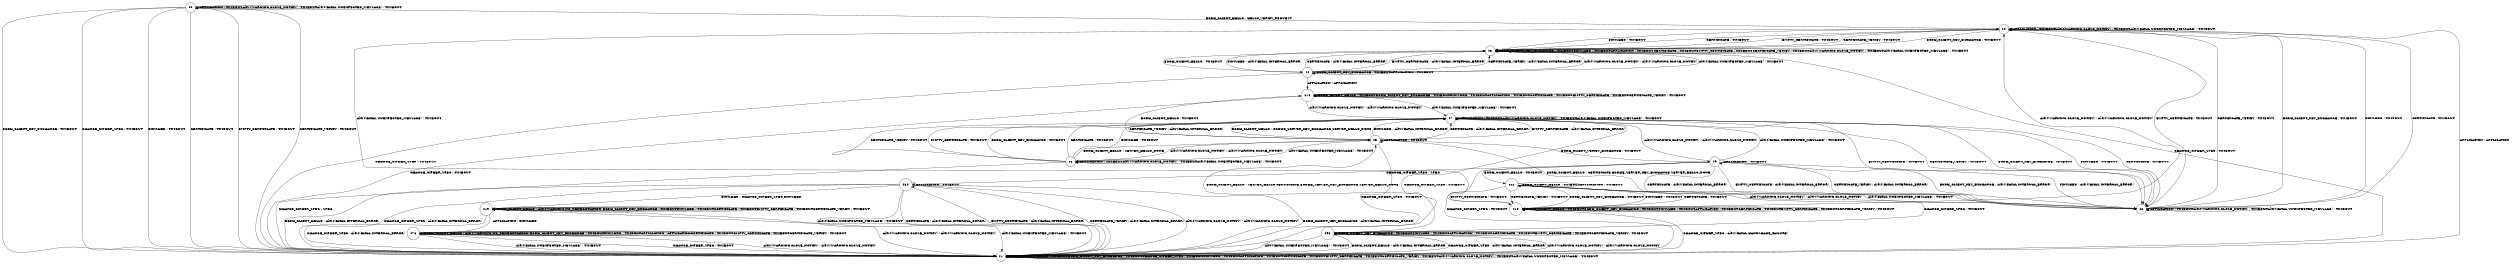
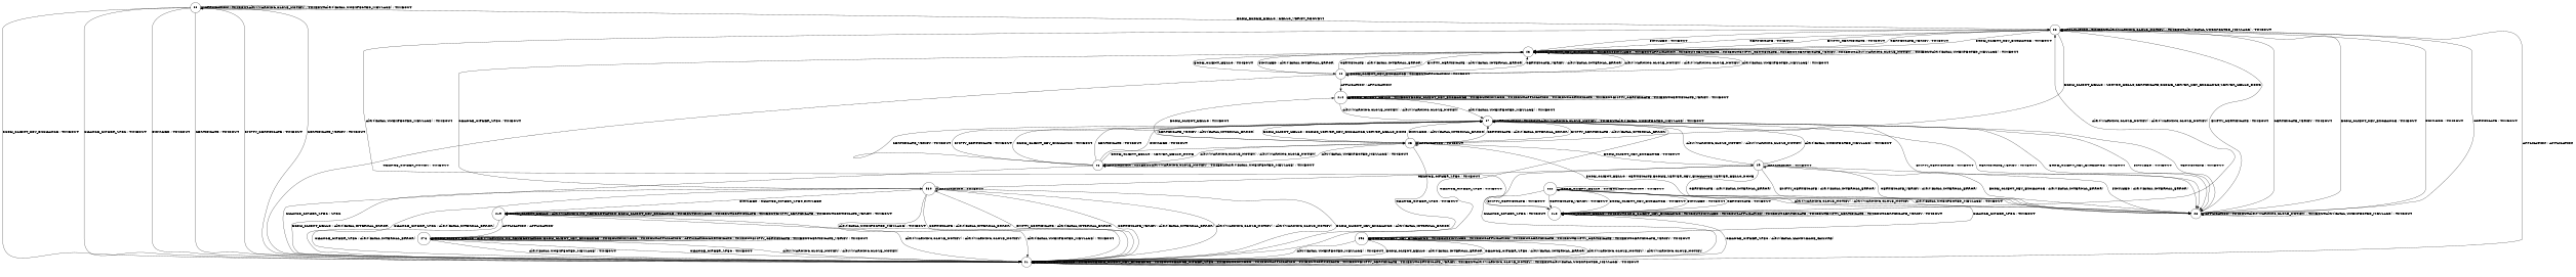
  digraph {
    node [shape=circle]
    n1 [label=s0]
    n2 [label=s1]
    n3 [label=s2]
    n4 [label=s3]
    n5 [label=s5]
    n6 [label=s4]
    n7 [label=s14]
    n8 [label=s6]
    n9 [label=s7]
    n10 [label=s9]
    n11 [label=s8]
    n12 [label=s30]
    n13 [label=s22]
    n14 [label=s19]
    n15 [label=s93]
    n16 [label=s15]
    n17 [label=s76]
    n1 -> n1 [label="APPLICATION / TIMEOUT"]
    n1 -> n1 [label="Alert(WARNING,CLOSE_NOTIFY) / TIMEOUT"]
    n1 -> n1 [label="Alert(FATAL,UNEXPECTED_MESSAGE) / TIMEOUT"]
    n1 -> n2 [label="ECDH_CLIENT_KEY_EXCHANGE / TIMEOUT"]
    n1 -> n2 [label="CHANGE_CIPHER_SPEC / TIMEOUT"]
    n1 -> n2 [label="FINISHED / TIMEOUT"]
    n1 -> n2 [label="CERTIFICATE / TIMEOUT"]
    n1 -> n2 [label="EMPTY_CERTIFICATE / TIMEOUT"]
    n1 -> n2 [label="CERTIFICATE_VERIFY / TIMEOUT"]
-   n1 -> n3 [label="ECDH_CLIENT_HELLO / HELLO_VERIFY_REQUEST"]
+   n1 -> n3 [label="ECDH_ECDHE_HELLO / HELLO_VERIFY_REQUEST"]
    n2 -> n2 [label="ECDH_CLIENT_HELLO / TIMEOUT"]
    n2 -> n2 [label="ECDH_CLIENT_KEY_EXCHANGE / TIMEOUT"]
    n2 -> n2 [label="CHANGE_CIPHER_SPEC / TIMEOUT"]
    n2 -> n2 [label="FINISHED / TIMEOUT"]
    n2 -> n2 [label="APPLICATION / TIMEOUT"]
    n2 -> n2 [label="CERTIFICATE / TIMEOUT"]
    n2 -> n2 [label="EMPTY_CERTIFICATE / TIMEOUT"]
    n2 -> n2 [label="CERTIFICATE_VERIFY / TIMEOUT"]
    n2 -> n2 [label="Alert(WARNING,CLOSE_NOTIFY) / TIMEOUT"]
    n2 -> n2 [label="Alert(FATAL,UNEXPECTED_MESSAGE) / TIMEOUT"]
    n3 -> n2 [label="APPLICATION / APPLICATION"]
    n3 -> n3 [label="APPLICATION / TIMEOUT"]
    n3 -> n3 [label="Alert(WARNING,CLOSE_NOTIFY) / TIMEOUT"]
    n3 -> n3 [label="Alert(FATAL,UNEXPECTED_MESSAGE) / TIMEOUT"]
    n3 -> n4 [label="ECDH_CLIENT_KEY_EXCHANGE / TIMEOUT"]
    n3 -> n4 [label="FINISHED / TIMEOUT"]
    n3 -> n4 [label="CERTIFICATE / TIMEOUT"]
    n3 -> n4 [label="EMPTY_CERTIFICATE / TIMEOUT"]
    n3 -> n4 [label="CERTIFICATE_VERIFY / TIMEOUT"]
-   n15 -> n5 [label="ECDH_CLIENT_HELLO / SERVER_HELLO,CERTIFICATE,ECDHE_SERVER_KEY_EXCHANGE,SERVER_HELLO_DONE"]
-   n4 -> n2 [label="CHANGE_CIPHER_SPEC / TIMEOUT"]
+   n3 -> n5 [label="ECDH_CLIENT_HELLO / SERVER_HELLO,CERTIFICATE,ECDHE_SERVER_KEY_EXCHANGE,SERVER_HELLO_DONE"]
+   n4 -> n12 [label="CHANGE_CIPHER_SPEC / TIMEOUT"]
    n4 -> n4 [label="ECDH_CLIENT_KEY_EXCHANGE / TIMEOUT"]
    n4 -> n4 [label="FINISHED / TIMEOUT"]
    n4 -> n4 [label="APPLICATION / TIMEOUT"]
    n4 -> n4 [label="CERTIFICATE / TIMEOUT"]
    n4 -> n4 [label="EMPTY_CERTIFICATE / TIMEOUT"]
    n4 -> n4 [label="CERTIFICATE_VERIFY / TIMEOUT"]
    n4 -> n4 [label="Alert(WARNING,CLOSE_NOTIFY) / TIMEOUT"]
    n4 -> n4 [label="Alert(FATAL,UNEXPECTED_MESSAGE) / TIMEOUT"]
    n4 -> n6 [label="ECDH_CLIENT_HELLO / TIMEOUT"]
    n5 -> n2 [label="CHANGE_CIPHER_SPEC / TIMEOUT"]
    n5 -> n5 [label="APPLICATION / TIMEOUT"]
    n5 -> n7 [label="ECDH_CLIENT_HELLO / TIMEOUT"]
    n5 -> n8 [label="Alert(WARNING,CLOSE_NOTIFY) / Alert(WARNING,CLOSE_NOTIFY)"]
    n5 -> n8 [label="Alert(FATAL,UNEXPECTED_MESSAGE) / TIMEOUT"]
    n5 -> n9 [label="FINISHED / Alert(FATAL,INTERNAL_ERROR)"]
    n5 -> n9 [label="CERTIFICATE / Alert(FATAL,INTERNAL_ERROR)"]
    n5 -> n9 [label="EMPTY_CERTIFICATE / Alert(FATAL,INTERNAL_ERROR)"]
    n5 -> n9 [label="CERTIFICATE_VERIFY / Alert(FATAL,INTERNAL_ERROR)"]
-   n5 -> n10 [label="ECDH_CLIENT_VERIFY_EXCHANGE / TIMEOUT"]
-   n6 -> n2 [label="CHANGE_CIPHER_SPEC / TIMEOUT"]
+   n5 -> n10 [label="ECDH_CLIENT_KEY_EXCHANGE / TIMEOUT"]
+   n6 -> n2 [label="CHANGE_CIPHER_NOTIFY / TIMEOUT"]
    n6 -> n4 [label="FINISHED / Alert(FATAL,INTERNAL_ERROR)"]
    n6 -> n4 [label="CERTIFICATE / Alert(FATAL,INTERNAL_ERROR)"]
    n6 -> n4 [label="EMPTY_CERTIFICATE / Alert(FATAL,INTERNAL_ERROR)"]
    n6 -> n4 [label="CERTIFICATE_VERIFY / Alert(FATAL,INTERNAL_ERROR)"]
    n6 -> n4 [label="Alert(WARNING,CLOSE_NOTIFY) / Alert(WARNING,CLOSE_NOTIFY)"]
    n6 -> n4 [label="Alert(FATAL,UNEXPECTED_MESSAGE) / TIMEOUT"]
    n6 -> n6 [label="ECDH_CLIENT_KEY_EXCHANGE / TIMEOUT"]
    n6 -> n6 [label="APPLICATION / TIMEOUT"]
    n6 -> n7 [label="APPLICATION / APPLICATION"]
-   n7 -> n2 [label="CHANGE_CIPHER_SPEC / TIMEOUT"]
    n7 -> n7 [label="ECDH_CLIENT_HELLO / TIMEOUT"]
    n7 -> n7 [label="ECDH_CLIENT_KEY_EXCHANGE / TIMEOUT"]
    n7 -> n7 [label="FINISHED / TIMEOUT"]
    n7 -> n7 [label="APPLICATION / TIMEOUT"]
    n7 -> n7 [label="CERTIFICATE / TIMEOUT"]
    n7 -> n7 [label="EMPTY_CERTIFICATE / TIMEOUT"]
    n7 -> n7 [label="CERTIFICATE_VERIFY / TIMEOUT"]
    n7 -> n9 [label="Alert(WARNING,CLOSE_NOTIFY) / Alert(WARNING,CLOSE_NOTIFY)"]
    n7 -> n9 [label="Alert(FATAL,UNEXPECTED_MESSAGE) / TIMEOUT"]
    n8 -> n2 [label="CHANGE_CIPHER_SPEC / SPEC"]
    n8 -> n5 [label="ECDH_CLIENT_HELLO / SERVER_HELLO_DONE"]
    n8 -> n8 [label="APPLICATION / TIMEOUT"]
    n8 -> n8 [label="Alert(WARNING,CLOSE_NOTIFY) / TIMEOUT"]
    n8 -> n8 [label="Alert(FATAL,UNEXPECTED_MESSAGE) / TIMEOUT"]
    n8 -> n9 [label="ECDH_CLIENT_KEY_EXCHANGE / TIMEOUT"]
    n8 -> n9 [label="FINISHED / TIMEOUT"]
    n8 -> n9 [label="CERTIFICATE / TIMEOUT"]
    n8 -> n9 [label="EMPTY_CERTIFICATE / TIMEOUT"]
    n8 -> n9 [label="CERTIFICATE_VERIFY / TIMEOUT"]
    n9 -> n2 [label="CHANGE_CIPHER_SPEC / TIMEOUT"]
    n9 -> n5 [label="ECDH_CLIENT_HELLO / ECDHE_SERVER_KEY_EXCHANGE,SERVER_HELLO_DONE"]
    n9 -> n9 [label="APPLICATION / TIMEOUT"]
    n9 -> n9 [label="Alert(WARNING,CLOSE_NOTIFY) / TIMEOUT"]
    n9 -> n9 [label="Alert(FATAL,UNEXPECTED_MESSAGE) / TIMEOUT"]
    n9 -> n11 [label="ECDH_CLIENT_KEY_EXCHANGE / TIMEOUT"]
    n9 -> n11 [label="FINISHED / TIMEOUT"]
    n9 -> n11 [label="CERTIFICATE / TIMEOUT"]
    n9 -> n11 [label="EMPTY_CERTIFICATE / TIMEOUT"]
    n9 -> n11 [label="CERTIFICATE_VERIFY / TIMEOUT"]
    n10 -> n2 [label="CHANGE_CIPHER_SPEC / TIMEOUT"]
    n10 -> n9 [label="Alert(WARNING,CLOSE_NOTIFY) / Alert(WARNING,CLOSE_NOTIFY)"]
    n10 -> n9 [label="Alert(FATAL,UNEXPECTED_MESSAGE) / TIMEOUT"]
    n10 -> n10 [label="APPLICATION / TIMEOUT"]
    n10 -> n11 [label="ECDH_CLIENT_KEY_EXCHANGE / Alert(FATAL,INTERNAL_ERROR)"]
    n10 -> n11 [label="FINISHED / Alert(FATAL,INTERNAL_ERROR)"]
    n10 -> n11 [label="CERTIFICATE / Alert(FATAL,INTERNAL_ERROR)"]
    n10 -> n11 [label="EMPTY_CERTIFICATE / Alert(FATAL,INTERNAL_ERROR)"]
    n10 -> n11 [label="CERTIFICATE_VERIFY / Alert(FATAL,INTERNAL_ERROR)"]
-   n10 -> n12 [label="CHANGE_CIPHER_SPEC / SPEC"]
-   n10 -> n13 [label="ECDH_CLIENT_HELLO / TIMEOUT"]
+   n10 -> n12 [label="CHANGE_CIPHER_SPEC / TIMEOUT"]
    n11 -> n3 [label="ECDH_CLIENT_KEY_EXCHANGE / TIMEOUT"]
    n11 -> n3 [label="FINISHED / TIMEOUT"]
    n11 -> n3 [label="CERTIFICATE / TIMEOUT"]
    n11 -> n3 [label="EMPTY_CERTIFICATE / TIMEOUT"]
    n11 -> n3 [label="CERTIFICATE_VERIFY / TIMEOUT"]
    n11 -> n5 [label="ECDH_CLIENT_HELLO / CERTIFICATE,ECDHE_SERVER_KEY_EXCHANGE,SERVER_HELLO_DONE"]
    n11 -> n11 [label="APPLICATION / TIMEOUT"]
    n11 -> n11 [label="Alert(WARNING,CLOSE_NOTIFY) / TIMEOUT"]
    n11 -> n11 [label="Alert(FATAL,UNEXPECTED_MESSAGE) / TIMEOUT"]
    n12 -> n2 [label="ECDH_CLIENT_HELLO / Alert(FATAL,INTERNAL_ERROR)"]
    n12 -> n2 [label="ECDH_CLIENT_KEY_EXCHANGE / Alert(FATAL,INTERNAL_ERROR)"]
    n12 -> n2 [label="CHANGE_CIPHER_SPEC / Alert(FATAL,INTERNAL_ERROR)"]
    n12 -> n2 [label="CERTIFICATE / Alert(FATAL,INTERNAL_ERROR)"]
    n12 -> n2 [label="EMPTY_CERTIFICATE / Alert(FATAL,INTERNAL_ERROR)"]
    n12 -> n2 [label="CERTIFICATE_VERIFY / Alert(FATAL,INTERNAL_ERROR)"]
    n12 -> n2 [label="Alert(WARNING,CLOSE_NOTIFY) / Alert(WARNING,CLOSE_NOTIFY)"]
    n12 -> n2 [label="Alert(FATAL,UNEXPECTED_MESSAGE) / TIMEOUT"]
    n12 -> n12 [label="APPLICATION / TIMEOUT"]
    n12 -> n14 [label="FINISHED / CHANGE_CIPHER_SPEC,FINISHED"]
    n13 -> n11 [label="Alert(WARNING,CLOSE_NOTIFY) / Alert(WARNING,CLOSE_NOTIFY)"]
    n13 -> n11 [label="Alert(FATAL,UNEXPECTED_MESSAGE) / TIMEOUT"]
    n13 -> n13 [label="ECDH_CLIENT_HELLO / TIMEOUT"]
    n13 -> n13 [label="APPLICATION / TIMEOUT"]
    n13 -> n15 [label="CHANGE_CIPHER_SPEC / TIMEOUT"]
    n13 -> n16 [label="ECDH_CLIENT_KEY_EXCHANGE / TIMEOUT"]
    n13 -> n16 [label="FINISHED / TIMEOUT"]
    n13 -> n16 [label="CERTIFICATE / TIMEOUT"]
    n13 -> n16 [label="EMPTY_CERTIFICATE / TIMEOUT"]
    n13 -> n16 [label="CERTIFICATE_VERIFY / TIMEOUT"]
    n14 -> n2 [label="CHANGE_CIPHER_SPEC / Alert(FATAL,INTERNAL_ERROR)"]
    n14 -> n2 [label="Alert(WARNING,CLOSE_NOTIFY) / Alert(WARNING,CLOSE_NOTIFY)"]
    n14 -> n2 [label="Alert(FATAL,UNEXPECTED_MESSAGE) / TIMEOUT"]
    n14 -> n14 [label="ECDH_CLIENT_HELLO / Alert(WARNING,NO_RENEGOTIATION)"]
    n14 -> n14 [label="ECDH_CLIENT_KEY_EXCHANGE / TIMEOUT"]
    n14 -> n14 [label="FINISHED / TIMEOUT"]
    n14 -> n14 [label="CERTIFICATE / TIMEOUT"]
    n14 -> n14 [label="EMPTY_CERTIFICATE / TIMEOUT"]
    n14 -> n14 [label="CERTIFICATE_VERIFY / TIMEOUT"]
-   n14 -> n17 [label="APPLICATION / FINISHED"]
+   n14 -> n17 [label="APPLICATION / APPLICATION"]
    n15 -> n2 [label="ECDH_CLIENT_HELLO / Alert(FATAL,INTERNAL_ERROR)"]
    n15 -> n2 [label="CHANGE_CIPHER_SPEC / Alert(FATAL,INTERNAL_ERROR)"]
    n15 -> n2 [label="Alert(WARNING,CLOSE_NOTIFY) / Alert(WARNING,CLOSE_NOTIFY)"]
    n15 -> n2 [label="Alert(FATAL,UNEXPECTED_MESSAGE) / TIMEOUT"]
    n15 -> n15 [label="ECDH_CLIENT_KEY_EXCHANGE / TIMEOUT"]
    n15 -> n15 [label="FINISHED / TIMEOUT"]
    n15 -> n15 [label="APPLICATION / TIMEOUT"]
    n15 -> n15 [label="CERTIFICATE / TIMEOUT"]
    n15 -> n15 [label="EMPTY_CERTIFICATE / TIMEOUT"]
    n15 -> n15 [label="CERTIFICATE_VERIFY / TIMEOUT"]
    n16 -> n2 [label="CHANGE_CIPHER_SPEC / Alert(FATAL,HANDSHAKE_FAILURE)"]
    n16 -> n3 [label="Alert(WARNING,CLOSE_NOTIFY) / Alert(WARNING,CLOSE_NOTIFY)"]
    n16 -> n3 [label="Alert(FATAL,UNEXPECTED_MESSAGE) / TIMEOUT"]
    n16 -> n16 [label="ECDH_CLIENT_HELLO / TIMEOUT"]
    n16 -> n16 [label="ECDH_CLIENT_KEY_EXCHANGE / TIMEOUT"]
    n16 -> n16 [label="FINISHED / TIMEOUT"]
    n16 -> n16 [label="APPLICATION / TIMEOUT"]
    n16 -> n16 [label="CERTIFICATE / TIMEOUT"]
    n16 -> n16 [label="EMPTY_CERTIFICATE / TIMEOUT"]
    n16 -> n16 [label="CERTIFICATE_VERIFY / TIMEOUT"]
    n17 -> n2 [label="CHANGE_CIPHER_SPEC / TIMEOUT"]
    n17 -> n2 [label="Alert(WARNING,CLOSE_NOTIFY) / Alert(WARNING,CLOSE_NOTIFY)"]
    n17 -> n2 [label="Alert(FATAL,UNEXPECTED_MESSAGE) / TIMEOUT"]
    n17 -> n17 [label="ECDH_CLIENT_HELLO / Alert(WARNING,NO_RENEGOTIATION)"]
    n17 -> n17 [label="ECDH_CLIENT_KEY_EXCHANGE / TIMEOUT"]
    n17 -> n17 [label="FINISHED / TIMEOUT"]
    n17 -> n17 [label="APPLICATION / APPLICATION"]
    n17 -> n17 [label="CERTIFICATE / TIMEOUT"]
    n17 -> n17 [label="EMPTY_CERTIFICATE / TIMEOUT"]
    n17 -> n17 [label="CERTIFICATE_VERIFY / TIMEOUT"]
  }
